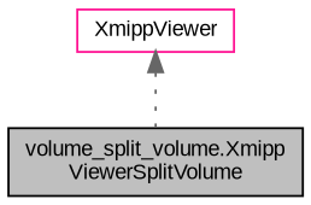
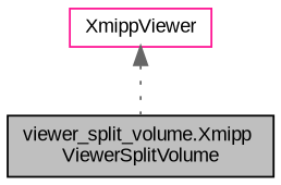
  digraph {
    fontname="Liberation Sans"
    node [fontname="Liberation Sans" fontsize=10 shape=record style=filled]
-   n1 [color=black fillcolor=grey75 fontcolor=black height=0.2 label="volume_split_volume.Xmipp\lViewerSplitVolume" width=0.4]
+   n1 [color=black fillcolor=grey75 fontcolor=black height=0.2 label="viewer_split_volume.Xmipp\lViewerSplitVolume" width=0.4]
    n2 [color=deeppink fillcolor=white height=0.2 label=XmippViewer width=0.4]
    n2 -> n1 [color=gray40 dir=back fontname="Liberation Sans" fontsize=10 labelfontname=Helvetica labelfontsize=10 style=dotted]
  }
